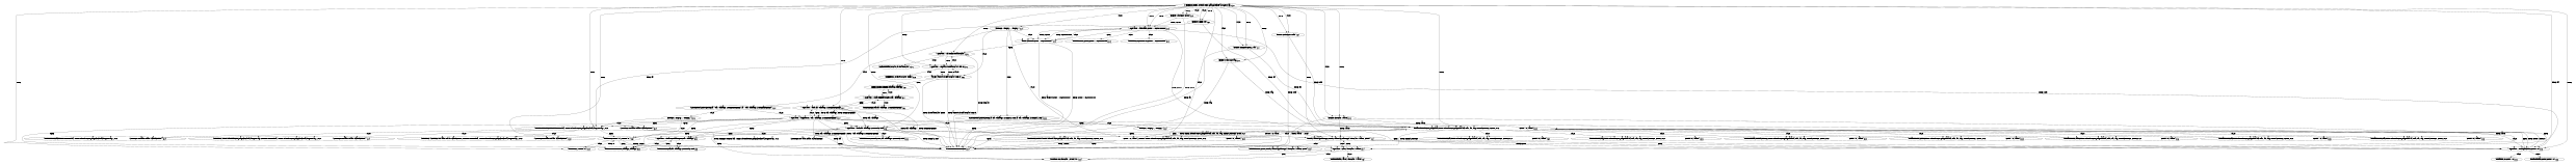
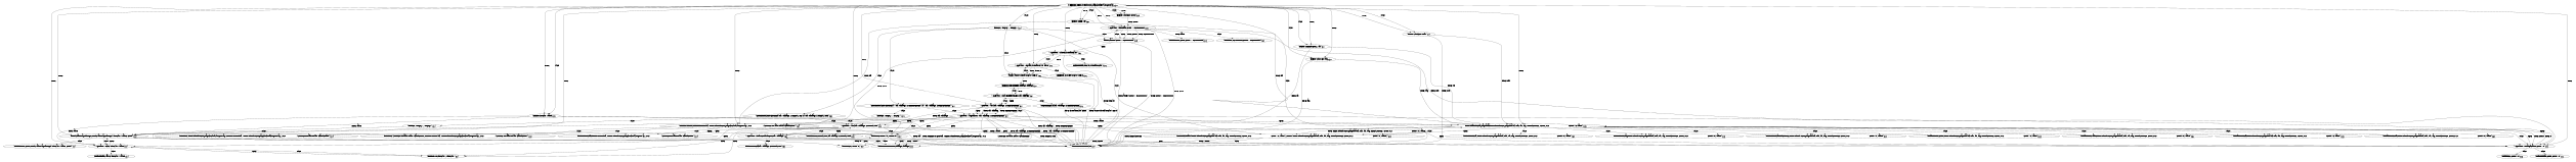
  digraph {
    n1 [label=<(METHOD,TIFFWriteDirectoryTagCheckedSlong8Array)<SUB>2320</SUB>>]
    n2 [label=<(PARAM,TIFF *tif)<SUB>2320</SUB>>]
    n3 [label=<(PARAM,uint32_t *ndir)<SUB>2320</SUB>>]
    n4 [label=<(PARAM,TIFFDirEntry *dir)<SUB>2321</SUB>>]
    n5 [label=<(PARAM,uint16_t tag)<SUB>2322</SUB>>]
    n6 [label=<(PARAM,uint32_t count)<SUB>2322</SUB>>]
    n7 [label=<(PARAM,int64_t *value)<SUB>2323</SUB>>]
    n8 [label=<(BLOCK,&lt;empty&gt;,&lt;empty&gt;)<SUB>2324</SUB>>]
    n9 [label=<(&lt;operator&gt;.lessThan,count &lt; 0x20000000)<SUB>2325</SUB>>]
    n10 [label=<(&lt;operator&gt;.equals,sizeof(int64_t) == 8)<SUB>2326</SUB>>]
    n11 [label=<(&lt;operator&gt;.sizeOf,sizeof(int64_t))<SUB>2326</SUB>>]
    n12 [label=<(&lt;operator&gt;.and,tif-&gt;tif_flags &amp; TIFF_BIGTIFF)<SUB>2327</SUB>>]
    n13 [label=<(TIFFErrorExtR,TIFFErrorExtR(tif, &quot;TIFFWriteDirectoryTagCheckedSlong8Array&quot;,\012                      &quot;SLONG8 not allowed for ClassicTIFF&quot;))<SUB>2329</SUB>>]
    n14 [label=<(RETURN,return (0);,return (0);)<SUB>2331</SUB>>]
    n15 [label=<(LITERAL,0,return (0);)<SUB>2331</SUB>>]
    n16 [label=<(&lt;operator&gt;.and,tif-&gt;tif_flags &amp; TIFF_SWAB)<SUB>2333</SUB>>]
    n17 [label=<(TIFFSwabArrayOfLong8,TIFFSwabArrayOfLong8((uint64_t *)value, count))<SUB>2334</SUB>>]
    n18 [label=<(&lt;operator&gt;.cast,(uint64_t *)value)<SUB>2334</SUB>>]
    n19 [label=<(TIFFWriteDirectoryTagData,TIFFWriteDirectoryTagData(tif, ndir, dir, tag, TIFF_SLONG8, count,\012                                      count * 8, value))<SUB>2335</SUB>>]
    n20 [label=<(&lt;operator&gt;.multiplication,count * 8)<SUB>2336</SUB>>]
    n21 [label=<(METHOD_RETURN,int)<SUB>2320</SUB>>]
    n22 [label=<(assert,assert(count &lt; 0x20000000))<SUB>2325</SUB>>]
    n23 [label=<(assert,assert(sizeof(int64_t) == 8))<SUB>2326</SUB>>]
    n24 [label=<(CONTROL_STRUCTURE,if (!(tif-&gt;tif_flags &amp; TIFF_BIGTIFF)),if (!(tif-&gt;tif_flags &amp; TIFF_BIGTIFF)))<SUB>2327</SUB>>]
    n25 [label=<(CONTROL_STRUCTURE,if (tif-&gt;tif_flags &amp; TIFF_SWAB),if (tif-&gt;tif_flags &amp; TIFF_SWAB))<SUB>2333</SUB>>]
    n26 [label=<(RETURN,return (TIFFWriteDirectoryTagData(tif, ndir, dir, tag, TIFF_SLONG8, count,\012                                      count * 8, value));,return (TIFFWriteDirectoryTagData(tif, ndir, dir, tag, TIFF_SLONG8, count,\012                                      count * 8, value));)<SUB>2335</SUB>>]
    n27 [label=<(IDENTIFIER,count,count &lt; 0x20000000)<SUB>2325</SUB>>]
    n28 [label=<(LITERAL,0x20000000,count &lt; 0x20000000)<SUB>2325</SUB>>]
    n29 [label=<(LITERAL,8,sizeof(int64_t) == 8)<SUB>2326</SUB>>]
    n30 [label=<(IDENTIFIER,int64_t,sizeof(int64_t))<SUB>2326</SUB>>]
    n31 [label=<(&lt;operator&gt;.logicalNot,!(tif-&gt;tif_flags &amp; TIFF_BIGTIFF))<SUB>2327</SUB>>]
    n32 [label=<(&lt;operator&gt;.indirectFieldAccess,tif-&gt;tif_flags)<SUB>2327</SUB>>]
    n33 [label=<(IDENTIFIER,tif,TIFFErrorExtR(tif, &quot;TIFFWriteDirectoryTagCheckedSlong8Array&quot;,\012                      &quot;SLONG8 not allowed for ClassicTIFF&quot;))<SUB>2329</SUB>>]
    n34 [label=<(LITERAL,&quot;TIFFWriteDirectoryTagCheckedSlong8Array&quot;,TIFFErrorExtR(tif, &quot;TIFFWriteDirectoryTagCheckedSlong8Array&quot;,\012                      &quot;SLONG8 not allowed for ClassicTIFF&quot;))<SUB>2329</SUB>>]
    n35 [label=<(LITERAL,&quot;SLONG8 not allowed for ClassicTIFF&quot;,TIFFErrorExtR(tif, &quot;TIFFWriteDirectoryTagCheckedSlong8Array&quot;,\012                      &quot;SLONG8 not allowed for ClassicTIFF&quot;))<SUB>2330</SUB>>]
    n36 [label=<(&lt;operator&gt;.indirectFieldAccess,tif-&gt;tif_flags)<SUB>2333</SUB>>]
    n37 [label=<(IDENTIFIER,TIFF_SWAB,tif-&gt;tif_flags &amp; TIFF_SWAB)<SUB>2333</SUB>>]
    n38 [label=<(UNKNOWN,uint64_t *,uint64_t *)<SUB>2334</SUB>>]
    n39 [label=<(IDENTIFIER,count,TIFFSwabArrayOfLong8((uint64_t *)value, count))<SUB>2334</SUB>>]
    n40 [label=<(IDENTIFIER,value,(uint64_t *)value)<SUB>2334</SUB>>]
    n41 [label=<(IDENTIFIER,tif,TIFFWriteDirectoryTagData(tif, ndir, dir, tag, TIFF_SLONG8, count,\012                                      count * 8, value))<SUB>2335</SUB>>]
    n42 [label=<(IDENTIFIER,ndir,TIFFWriteDirectoryTagData(tif, ndir, dir, tag, TIFF_SLONG8, count,\012                                      count * 8, value))<SUB>2335</SUB>>]
    n43 [label=<(IDENTIFIER,dir,TIFFWriteDirectoryTagData(tif, ndir, dir, tag, TIFF_SLONG8, count,\012                                      count * 8, value))<SUB>2335</SUB>>]
    n44 [label=<(IDENTIFIER,tag,TIFFWriteDirectoryTagData(tif, ndir, dir, tag, TIFF_SLONG8, count,\012                                      count * 8, value))<SUB>2335</SUB>>]
    n45 [label=<(IDENTIFIER,TIFF_SLONG8,TIFFWriteDirectoryTagData(tif, ndir, dir, tag, TIFF_SLONG8, count,\012                                      count * 8, value))<SUB>2335</SUB>>]
    n46 [label=<(IDENTIFIER,count,TIFFWriteDirectoryTagData(tif, ndir, dir, tag, TIFF_SLONG8, count,\012                                      count * 8, value))<SUB>2335</SUB>>]
    n47 [label=<(IDENTIFIER,value,TIFFWriteDirectoryTagData(tif, ndir, dir, tag, TIFF_SLONG8, count,\012                                      count * 8, value))<SUB>2336</SUB>>]
    n48 [label=<(IDENTIFIER,count,count * 8)<SUB>2336</SUB>>]
    n49 [label=<(LITERAL,8,count * 8)<SUB>2336</SUB>>]
    n50 [label=<(FIELD_IDENTIFIER,tif_flags,tif_flags)<SUB>2327</SUB>>]
    n51 [label=<(BLOCK,&lt;empty&gt;,&lt;empty&gt;)<SUB>2328</SUB>>]
    n52 [label=<(BLOCK,&lt;empty&gt;,&lt;empty&gt;)<SUB>2334</SUB>>]
    n53 [label=<(FIELD_IDENTIFIER,tif_flags,tif_flags)<SUB>2333</SUB>>]
    n54 [label=<(IDENTIFIER,tif,tif-&gt;tif_flags &amp; TIFF_SWAB)<SUB>2333</SUB>>]
    n55 [label=<(IDENTIFIER,tif,tif-&gt;tif_flags &amp; TIFF_BIGTIFF)<SUB>2326</SUB>>]
    n1 -> n2 [label="AST: "]
    n1 -> n2 [label="DDG: "]
    n1 -> n3 [label="AST: "]
    n1 -> n3 [label="DDG: "]
    n1 -> n4 [label="AST: "]
    n1 -> n4 [label="DDG: "]
    n1 -> n5 [label="AST: "]
    n1 -> n5 [label="DDG: "]
    n1 -> n6 [label="AST: "]
    n1 -> n6 [label="DDG: "]
    n1 -> n7 [label="AST: "]
    n1 -> n7 [label="DDG: "]
    n1 -> n8 [label="AST: "]
    n1 -> n9 [label="CFG: "]
    n1 -> n9 [label="DDG: "]
    n1 -> n10 [label="DDG: "]
    n1 -> n11 [label="DDG: "]
    n1 -> n12 [label="DDG: "]
    n1 -> n13 [label="DDG: "]
    n1 -> n14 [label="DDG: "]
    n1 -> n15 [label="DDG: "]
-   n1 -> n16 [label="DDG: "]
    n1 -> n17 [label="DDG: "]
-   n1 -> n18 [label="DDG: tif"]
+   n1 -> n18 [label="DDG: "]
    n1 -> n19 [label="DDG: "]
    n1 -> n20 [label="DDG: "]
    n1 -> n21 [label="AST: "]
    n2 -> n13 [label="DDG: tif"]
    n2 -> n19 [label="DDG: tif"]
    n3 -> n19 [label="DDG: ndir"]
    n3 -> n21 [label="DDG: ndir"]
    n4 -> n19 [label="DDG: dir"]
    n4 -> n21 [label="DDG: dir"]
    n5 -> n19 [label="DDG: tag"]
    n5 -> n21 [label="DDG: tag"]
    n6 -> n9 [label="DDG: count"]
    n7 -> n17 [label="DDG: value"]
    n7 -> n18 [label="DDG: value"]
    n7 -> n19 [label="DDG: value"]
    n7 -> n21 [label="DDG: value"]
    n8 -> n22 [label="AST: "]
    n8 -> n23 [label="AST: "]
    n8 -> n24 [label="AST: "]
    n8 -> n25 [label="AST: "]
    n8 -> n26 [label="AST: "]
    n9 -> n17 [label="DDG: count"]
    n9 -> n20 [label="DDG: ndir"]
-   n6 -> n21 [label="DDG: count"]
+   n9 -> n21 [label="DDG: count"]
    n9 -> n22 [label="CFG: "]
    n9 -> n22 [label="DDG: count"]
    n9 -> n22 [label="DDG: 0x20000000"]
-   n9 -> n27 [label="AST: "]
+   n9 -> n27 [label="DDG: value"]
    n9 -> n28 [label="AST: "]
    n10 -> n11 [label="AST: "]
    n10 -> n23 [label="CFG: "]
    n10 -> n23 [label="DDG: 8"]
    n10 -> n29 [label="AST: "]
    n11 -> n10 [label="CFG: "]
    n11 -> n21 [label="DDG: int64_t"]
    n11 -> n30 [label="AST: "]
    n12 -> n16 [label="DDG: tif-&gt;tif_flags"]
    n12 -> n21 [label="DDG: tif-&gt;tif_flags"]
    n12 -> n21 [label="DDG: TIFF_BIGTIFF"]
    n12 -> n31 [label="CFG: "]
    n12 -> n31 [label="DDG: tif-&gt;tif_flags"]
    n12 -> n31 [label="DDG: TIFF_BIGTIFF"]
    n12 -> n32 [label="AST: "]
    n13 -> n14 [label="CFG: "]
    n13 -> n21 [label="DDG: tif"]
    n13 -> n21 [label="DDG: TIFFErrorExtR(tif, &quot;TIFFWriteDirectoryTagCheckedSlong8Array&quot;,\012                      &quot;SLONG8 not allowed for ClassicTIFF&quot;)"]
    n13 -> n33 [label="AST: "]
    n13 -> n34 [label="AST: "]
    n13 -> n35 [label="AST: "]
    n14 -> n15 [label="AST: "]
    n14 -> n21 [label="CFG: "]
    n14 -> n21 [label="DDG: &lt;RET&gt;"]
    n15 -> n14 [label="DDG: 0"]
    n16 -> n17 [label="CDG: "]
    n16 -> n18 [label="CDG: "]
    n16 -> n20 [label="CFG: "]
    n16 -> n21 [label="DDG: TIFF_SWAB"]
    n16 -> n36 [label="AST: "]
    n16 -> n37 [label="AST: "]
    n16 -> n38 [label="CFG: "]
    n16 -> n38 [label="CDG: "]
    n17 -> n18 [label="AST: "]
    n17 -> n20 [label="CFG: "]
    n17 -> n20 [label="DDG: count"]
    n17 -> n39 [label="AST: "]
    n18 -> n17 [label="CFG: "]
    n18 -> n38 [label="AST: "]
    n18 -> n40 [label="AST: "]
    n19 -> n20 [label="AST: "]
    n19 -> n21 [label="DDG: TIFF_SLONG8"]
    n19 -> n26 [label="CFG: "]
    n19 -> n26 [label="DDG: TIFFWriteDirectoryTagData(tif, ndir, dir, tag, TIFF_SLONG8, count,\012                                      count * 8, value)"]
    n19 -> n41 [label="AST: "]
    n19 -> n42 [label="AST: "]
    n19 -> n43 [label="AST: "]
    n19 -> n44 [label="AST: "]
    n19 -> n45 [label="AST: "]
    n19 -> n46 [label="AST: "]
    n19 -> n47 [label="AST: "]
    n20 -> n19 [label="CFG: "]
    n20 -> n19 [label="DDG: count"]
    n20 -> n19 [label="DDG: 8"]
    n20 -> n48 [label="AST: "]
    n20 -> n49 [label="AST: "]
    n22 -> n9 [label="AST: "]
    n22 -> n11 [label="CFG: "]
    n22 -> n21 [label="DDG: count &lt; 0x20000000"]
    n22 -> n21 [label="DDG: assert(count &lt; 0x20000000)"]
    n23 -> n10 [label="AST: "]
    n23 -> n21 [label="DDG: sizeof(int64_t) == 8"]
    n23 -> n21 [label="DDG: assert(sizeof(int64_t) == 8)"]
    n23 -> n50 [label="CFG: "]
    n24 -> n31 [label="AST: "]
    n24 -> n51 [label="AST: "]
    n25 -> n16 [label="AST: "]
    n25 -> n52 [label="AST: "]
    n26 -> n19 [label="AST: "]
    n26 -> n21 [label="CFG: "]
    n26 -> n21 [label="DDG: &lt;RET&gt;"]
    n31 -> n12 [label="AST: "]
    n31 -> n13 [label="CFG: "]
    n31 -> n13 [label="CDG: "]
    n31 -> n14 [label="CDG: "]
    n31 -> n16 [label="CDG: "]
    n31 -> n19 [label="CDG: "]
    n31 -> n20 [label="CDG: "]
    n31 -> n21 [label="DDG: tif-&gt;tif_flags &amp; TIFF_BIGTIFF"]
    n31 -> n21 [label="DDG: !(tif-&gt;tif_flags &amp; TIFF_BIGTIFF)"]
    n31 -> n26 [label="CDG: "]
    n31 -> n36 [label="CDG: "]
    n31 -> n53 [label="CFG: "]
    n31 -> n53 [label="CDG: "]
    n32 -> n12 [label="CFG: "]
    n32 -> n50 [label="AST: "]
    n32 -> n55 [label="AST: "]
    n36 -> n16 [label="CFG: "]
    n36 -> n53 [label="AST: "]
    n36 -> n54 [label="AST: "]
    n38 -> n18 [label="CFG: "]
    n50 -> n32 [label="CFG: "]
    n51 -> n13 [label="AST: "]
    n51 -> n14 [label="AST: "]
    n52 -> n17 [label="AST: "]
    n53 -> n36 [label="CFG: "]
  }
